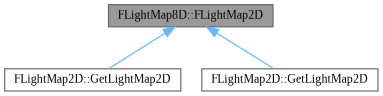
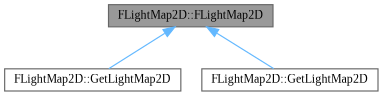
  digraph {
    rankdir=TB
    fontname="Liberation Serif"
    node [color=grey40 fillcolor=white fontname="Liberation Serif" fontsize=10 shape=box style=filled]
    edge [color=steelblue1 dir=back fontname="Liberation Serif" fontsize=10 labelfontname=Helvetica labelfontsize=10 style=solid]
-   n1 [color=gray40 fillcolor=grey60 fontcolor=black height=0.2 label="FLightMap8D::FLightMap2D" width=0.4]
+   n1 [color=gray40 fillcolor=grey60 fontcolor=black height=0.2 label="FLightMap2D::FLightMap2D" width=0.4]
    n2 [height=0.2 label="FLightMap2D::GetLightMap2D" width=0.4]
    n3 [height=0.2 label="FLightMap2D::GetLightMap2D" width=0.4]
    n1 -> n2
    n1 -> n3
  }
